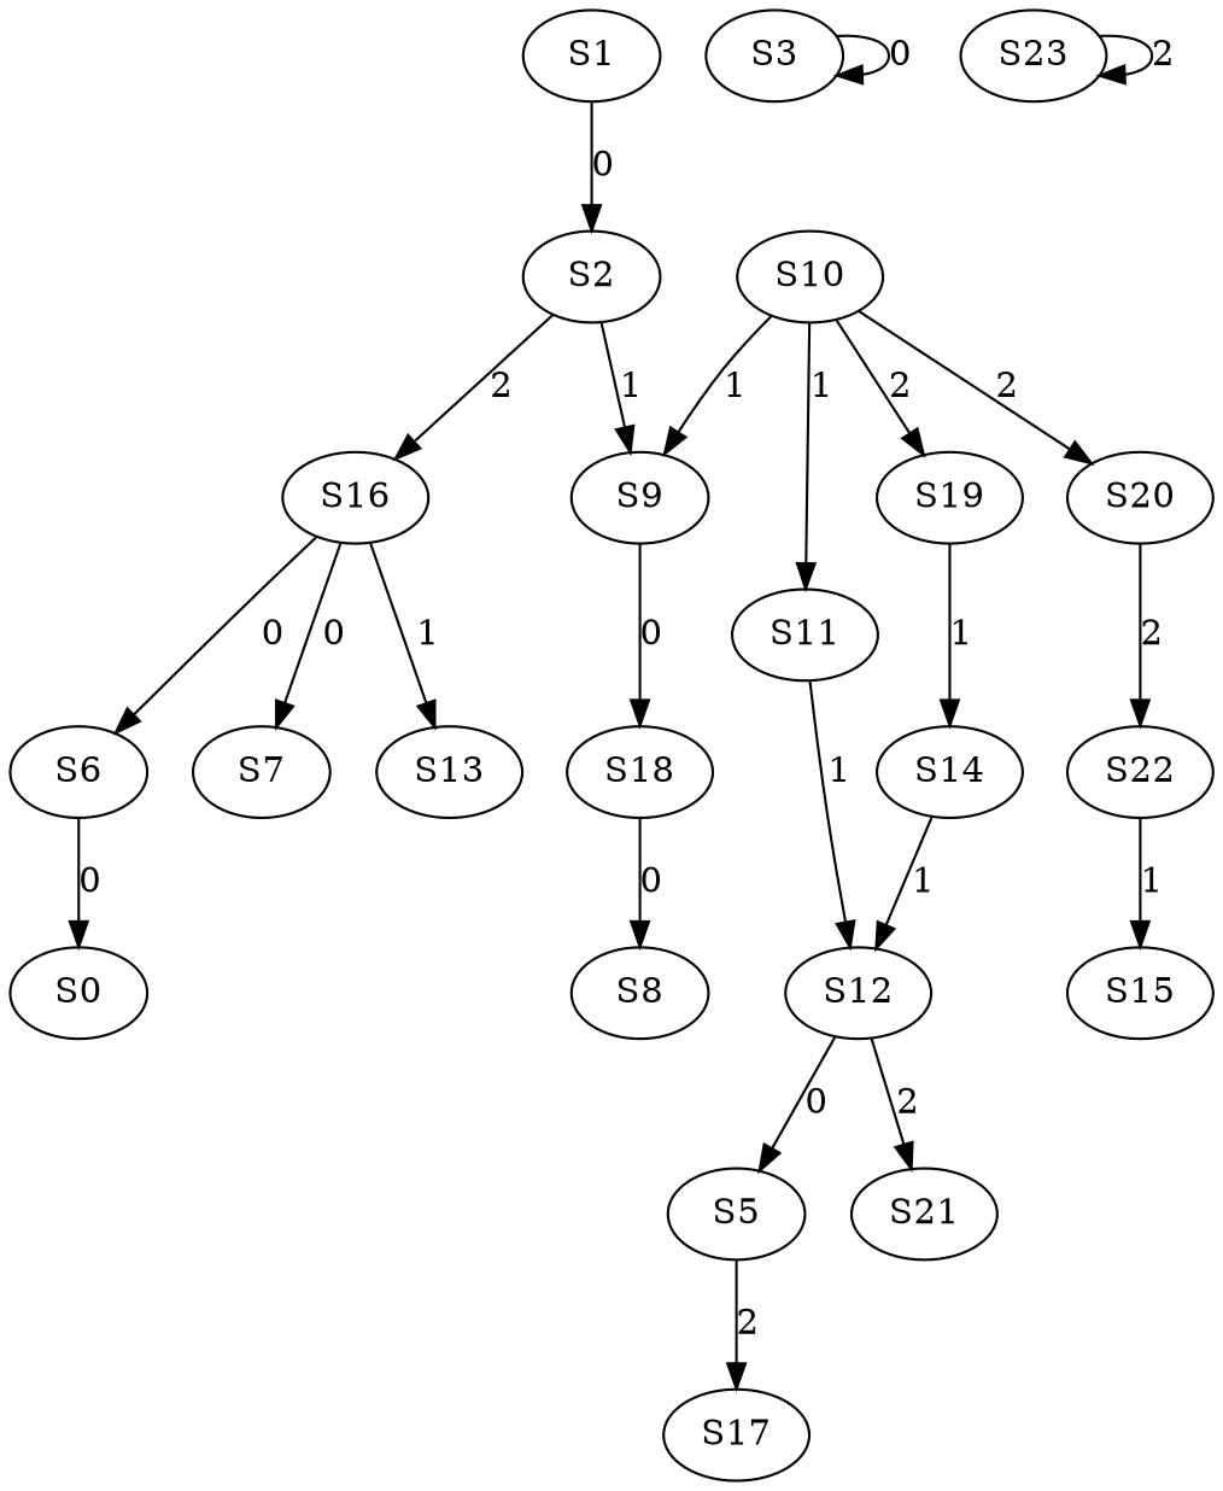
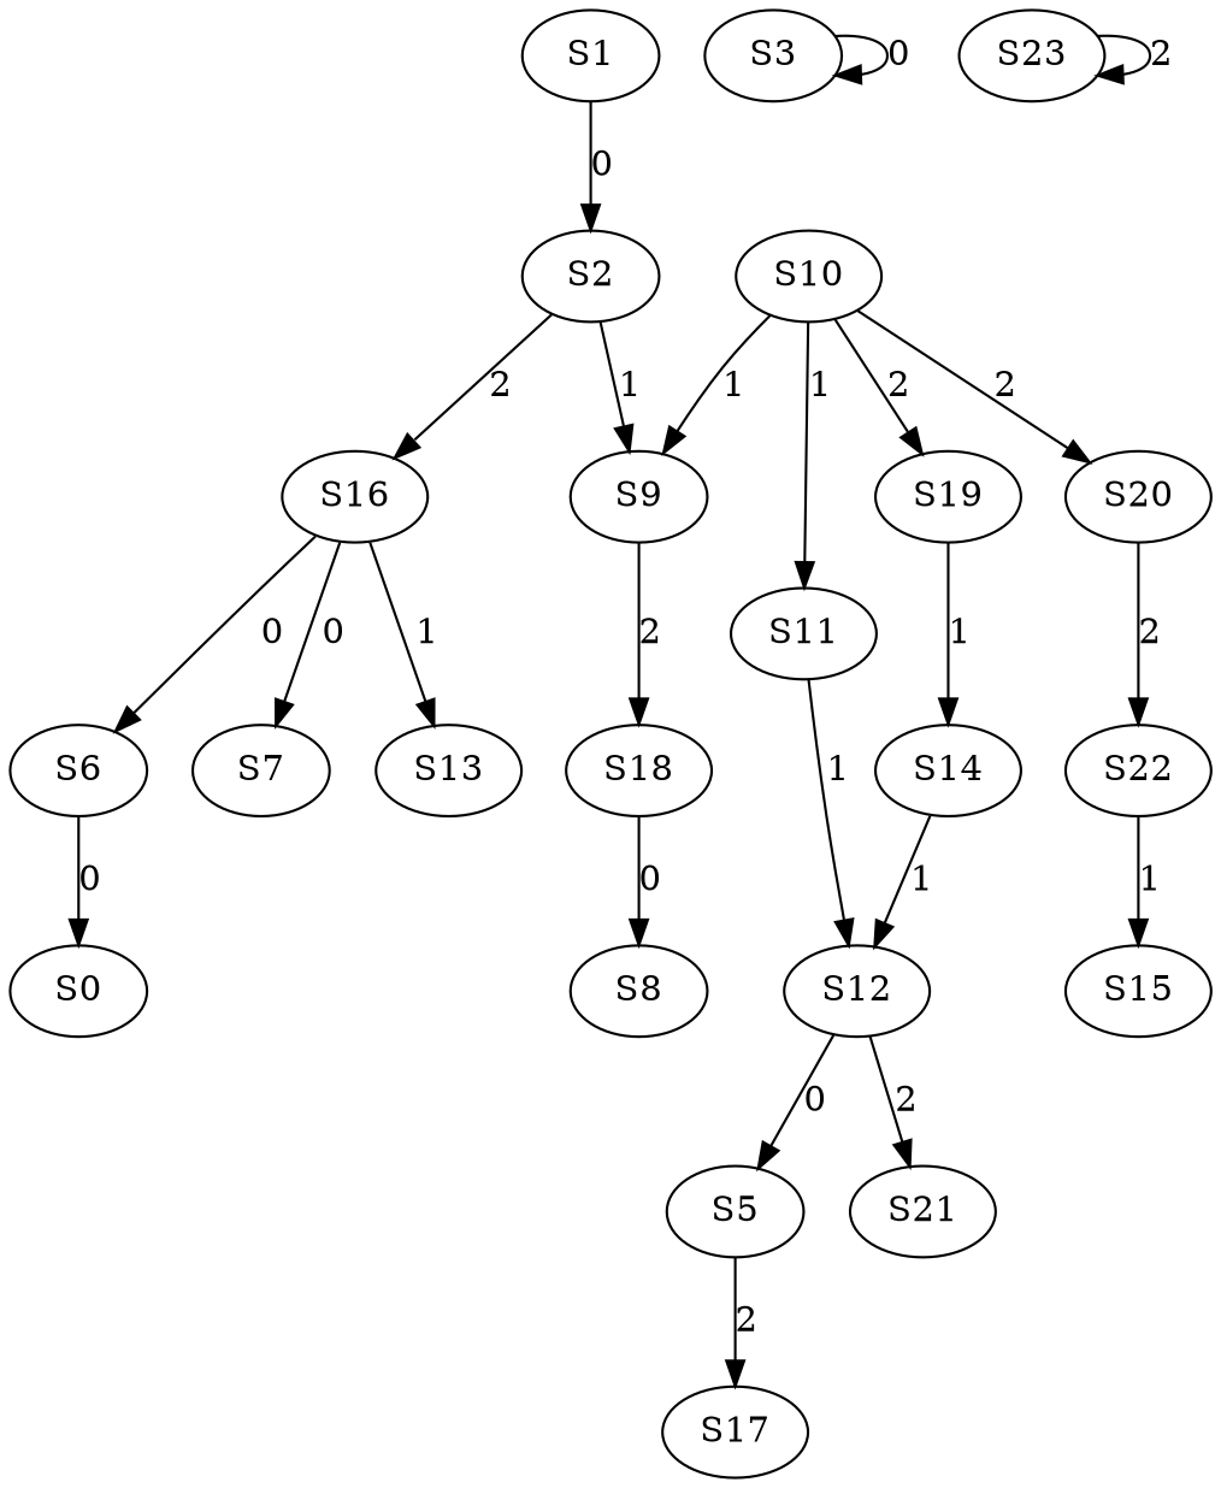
  strict digraph {
    S1
    S2
    S16
    S9
    S6
    S7
    S13
    S18
    S3
    n10 [label=S0]
    S12
    S5
    S21
    S17
    S8
    S10
    S11
    S19
    S20
    S14
    S22
    S15
    S23
    S1 -> S2 [label=0]
    S2 -> S16 [label=2]
    S2 -> S9 [label=1]
    S16 -> S6 [label=0]
    S16 -> S7 [label=0]
    S16 -> S13 [label=1]
-   S9 -> S18 [label=0]
+   S9 -> S18 [label=2]
    S6 -> n10 [label=0]
    S18 -> S8 [label=0]
    S3 -> S3 [label=0]
    S12 -> S5 [label=0]
    S12 -> S21 [label=2]
    S5 -> S17 [label=2]
    S10 -> S9 [label=1]
    S10 -> S11 [label=1]
    S10 -> S19 [label=2]
    S10 -> S20 [label=2]
    S11 -> S12 [label=1]
    S19 -> S14 [label=1]
    S20 -> S22 [label=2]
    S14 -> S12 [label=1]
    S22 -> S15 [label=1]
    S23 -> S23 [label=2]
  }
